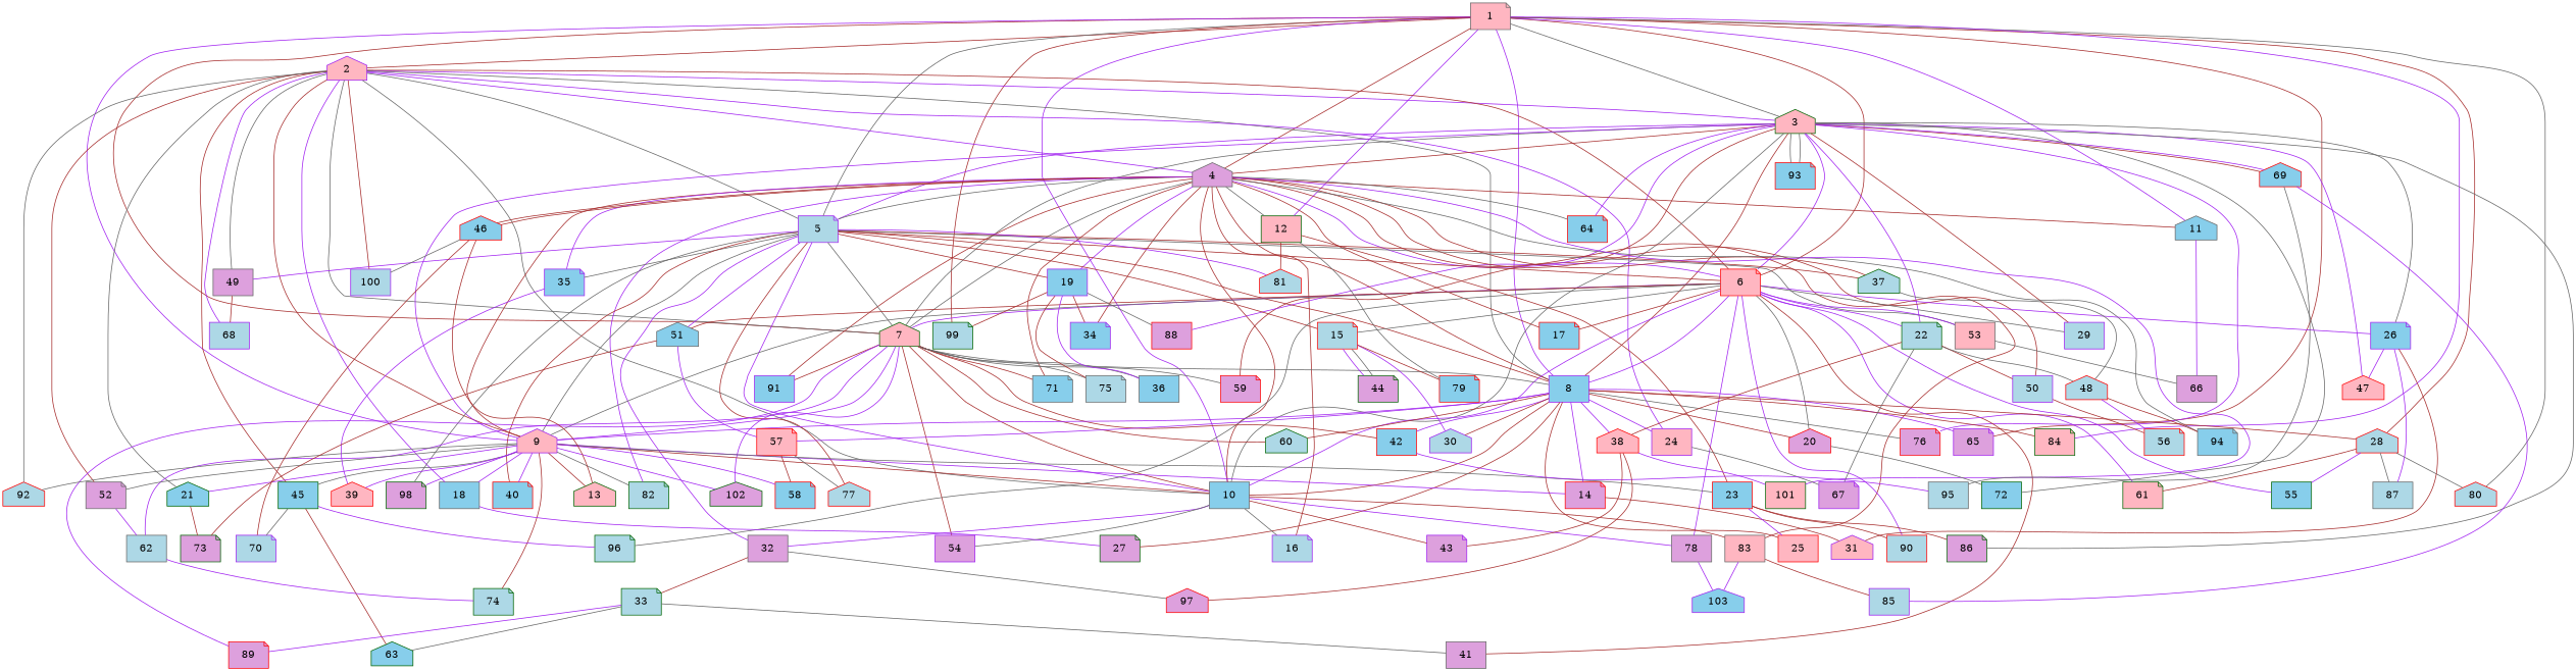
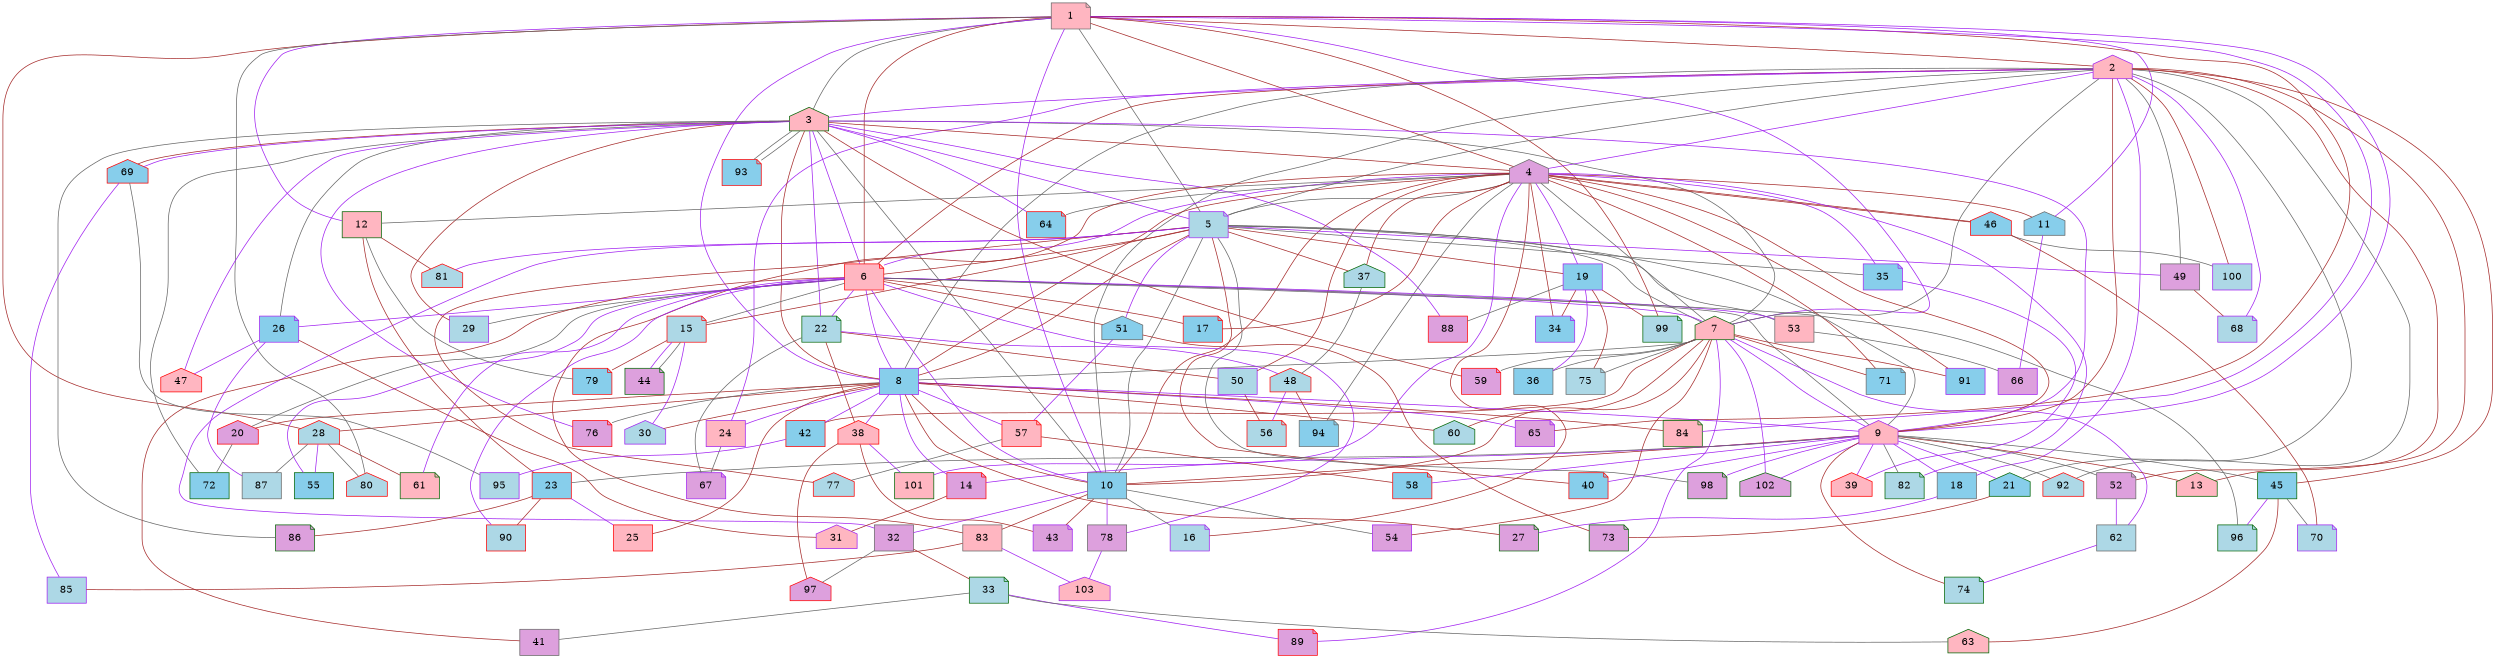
  graph {
    node [color=red fillcolor=lightblue shape=note style=filled]
    edge [color=brown]
    1 [color=gray40 fillcolor=lightpink]
    2 [color=purple fillcolor=lightpink shape=house]
    3 [color=darkgreen fillcolor=lightpink shape=house]
    4 [color=gray40 fillcolor=plum shape=house]
    5 [color=purple]
    6 [fillcolor=lightpink]
    7 [color=darkgreen fillcolor=lightpink shape=house]
    8 [color=purple fillcolor=skyblue shape=box]
    9 [color=purple fillcolor=lightpink shape=house]
    10 [color=gray40 fillcolor=skyblue shape=box]
    11 [color=gray40 fillcolor=skyblue shape=house]
    12 [color=darkgreen fillcolor=lightpink shape=box]
    28 [shape=house]
    65 [color=purple fillcolor=plum]
    80 [shape=house]
    84 [color=darkgreen fillcolor=lightpink]
    99 [color=darkgreen]
    13 [color=darkgreen fillcolor=lightpink shape=house]
    18 [color=gray40 fillcolor=skyblue shape=box]
    21 [color=darkgreen fillcolor=skyblue shape=house]
    24 [color=purple fillcolor=lightpink shape=box]
    45 [color=darkgreen fillcolor=skyblue shape=box]
    49 [color=gray40 fillcolor=plum shape=box]
    52 [color=gray40 fillcolor=plum]
-   68 [color=purple shape=box]
+   68 [color=purple]
    92 [shape=house]
    100 [color=purple shape=box]
    22 [color=darkgreen]
    26 [color=purple fillcolor=skyblue]
    29 [color=purple shape=box]
    47 [fillcolor=lightpink shape=house]
    59 [fillcolor=plum]
    64 [fillcolor=skyblue]
    69 [fillcolor=skyblue shape=house]
    72 [color=darkgreen fillcolor=skyblue shape=box]
    76 [fillcolor=plum]
    86 [color=darkgreen fillcolor=plum]
    88 [fillcolor=plum shape=box]
    93 [fillcolor=skyblue]
    16 [color=purple]
    17 [fillcolor=skyblue]
    19 [color=purple fillcolor=skyblue shape=box]
    34 [color=purple fillcolor=skyblue]
    35 [color=purple fillcolor=skyblue]
    37 [color=darkgreen shape=house]
    46 [fillcolor=skyblue shape=house]
    50 [color=purple shape=box]
    71 [color=gray40 fillcolor=skyblue]
    82 [color=darkgreen]
    83 [color=gray40 fillcolor=lightpink shape=box]
    91 [color=purple fillcolor=skyblue shape=box]
    94 [color=gray40 fillcolor=skyblue]
    101 [color=darkgreen fillcolor=lightpink shape=box]
    15
    32 [color=gray40 fillcolor=plum shape=box]
    40 [fillcolor=skyblue]
    51 [color=gray40 fillcolor=skyblue shape=house]
    53 [color=gray40 fillcolor=lightpink shape=box]
    77 [shape=house]
    81 [shape=house]
    98 [color=darkgreen fillcolor=plum]
    20 [fillcolor=plum shape=house]
    41 [color=gray40 fillcolor=plum shape=box]
    55 [color=darkgreen fillcolor=skyblue shape=box]
    61 [color=darkgreen fillcolor=lightpink]
    78 [color=gray40 fillcolor=plum shape=box]
    90 [shape=box]
    96 [color=darkgreen]
    36 [color=gray40 fillcolor=skyblue shape=box]
    42 [fillcolor=skyblue shape=box]
    54 [color=purple fillcolor=plum shape=box]
    60 [color=darkgreen shape=house]
    62 [color=gray40 shape=box]
    75 [color=gray40]
    89 [fillcolor=plum]
    102 [color=darkgreen fillcolor=plum shape=house]
    14 [fillcolor=plum]
    25 [fillcolor=lightpink shape=box]
    27 [color=darkgreen fillcolor=plum]
    30 [color=purple shape=house]
    38 [fillcolor=lightpink shape=house]
    57 [fillcolor=lightpink]
    23 [fillcolor=skyblue shape=box]
    39 [fillcolor=lightpink shape=house]
    58 [fillcolor=skyblue]
    74 [color=darkgreen]
    43 [color=purple fillcolor=plum]
-   66 [color=gray40 fillcolor=plum shape=box]
+   66 [color=purple fillcolor=plum shape=box]
    79 [fillcolor=skyblue]
    87 [color=gray40 shape=box]
    73 [color=darkgreen fillcolor=plum]
    67 [color=purple fillcolor=plum]
-   63 [color=darkgreen fillcolor=skyblue shape=house]
+   63 [color=darkgreen fillcolor=lightpink shape=house]
    70 [color=purple]
    48 [shape=house]
    31 [color=purple fillcolor=lightpink shape=house]
-   95 [color=gray40 shape=box]
+   95 [color=purple shape=box]
    85 [color=purple shape=box]
    56
-   103 [color=purple fillcolor=skyblue shape=house]
+   103 [color=purple fillcolor=lightpink shape=house]
    44 [color=darkgreen fillcolor=plum]
    33 [color=darkgreen]
    97 [fillcolor=plum shape=house]
    1 -- 2
    1 -- 3 [color=gray40]
    1 -- 4
    1 -- 5 [color=gray40]
    1 -- 6
-   1 -- 7
+   1 -- 7 [color=purple]
    1 -- 8 [color=purple]
    1 -- 9 [color=purple]
    1 -- 10 [color=purple]
    1 -- 11 [color=purple]
    1 -- 12 [color=purple]
    1 -- 28
    1 -- 65
    1 -- 80 [color=gray40]
    1 -- 84 [color=purple]
    1 -- 99
    2 -- 3 [color=purple]
    2 -- 4 [color=purple]
    2 -- 5 [color=gray40]
    2 -- 6
    2 -- 7 [color=gray40]
    2 -- 8 [color=gray40]
    2 -- 9
    2 -- 10 [color=gray40]
-   46 -- 13
+   2 -- 13
    2 -- 18 [color=purple]
    2 -- 21 [color=gray40]
    2 -- 24 [color=purple]
    2 -- 45
    2 -- 49 [color=gray40]
    2 -- 52
    2 -- 68 [color=purple]
    2 -- 92 [color=gray40]
    2 -- 100
    3 -- 4
    3 -- 5 [color=purple]
    3 -- 6 [color=purple]
    3 -- 7 [color=gray40]
    3 -- 8
    3 -- 9 [color=purple]
    3 -- 10 [color=gray40]
    3 -- 22 [color=purple]
    3 -- 26 [color=gray40]
    3 -- 29
    3 -- 47 [color=purple]
    3 -- 59
    3 -- 64 [color=purple]
    3 -- 69
    3 -- 69 [color=purple]
    3 -- 72 [color=gray40]
    3 -- 76 [color=purple]
    3 -- 86 [color=gray40]
    3 -- 88 [color=purple]
    3 -- 93 [color=gray40]
    3 -- 93 [color=gray40]
    4 -- 5 [color=gray40]
    4 -- 6 [color=purple]
    4 -- 7 [color=gray40]
    4 -- 8
    4 -- 9
    4 -- 10
    4 -- 11
    4 -- 12 [color=gray40]
    4 -- 64 [color=gray40]
    4 -- 16
    4 -- 17
    4 -- 19 [color=purple]
    4 -- 34
    4 -- 35 [color=purple]
    4 -- 37
    4 -- 46
    4 -- 46
    4 -- 50
    4 -- 71
    4 -- 82 [color=purple]
    4 -- 83
    4 -- 91
    4 -- 94 [color=gray40]
    4 -- 101 [color=purple]
    5 -- 6
    5 -- 7 [color=gray40]
    5 -- 8
    5 -- 9 [color=gray40]
-   5 -- 10 [color=purple]
+   5 -- 10 [color=gray40]
    5 -- 49 [color=purple]
    5 -- 19
    5 -- 35 [color=gray40]
    5 -- 37
    5 -- 15
    5 -- 32 [color=purple]
    5 -- 40
    5 -- 51 [color=purple]
    5 -- 53 [color=gray40]
    5 -- 77
    5 -- 81 [color=purple]
    5 -- 98 [color=gray40]
    6 -- 7 [color=purple]
    6 -- 8 [color=purple]
    6 -- 9 [color=gray40]
    6 -- 10 [color=purple]
    6 -- 22 [color=purple]
    6 -- 26 [color=purple]
    6 -- 29 [color=gray40]
    6 -- 17
    6 -- 15 [color=gray40]
    6 -- 51
    6 -- 53 [color=purple]
    6 -- 20 [color=gray40]
    6 -- 41
    6 -- 55 [color=purple]
    6 -- 61 [color=purple]
    6 -- 78 [color=purple]
    6 -- 90 [color=purple]
    6 -- 96 [color=gray40]
    7 -- 8 [color=gray40]
    7 -- 9 [color=purple]
    7 -- 10
    7 -- 59 [color=gray40]
    7 -- 71
    7 -- 91
    7 -- 36 [color=gray40]
    7 -- 42
    7 -- 54
    7 -- 60
    7 -- 62 [color=purple]
    7 -- 75 [color=gray40]
    7 -- 89 [color=purple]
    7 -- 102 [color=purple]
    8 -- 9 [color=purple]
    8 -- 10
    8 -- 28
    8 -- 65 [color=purple]
    8 -- 84
    8 -- 24 [color=purple]
    8 -- 76 [color=gray40]
    8 -- 20
    8 -- 42 [color=purple]
    8 -- 60
    8 -- 14 [color=purple]
    8 -- 25
    8 -- 27
    8 -- 30
    8 -- 38 [color=purple]
    8 -- 57 [color=purple]
    9 -- 10
    9 -- 13
    9 -- 18 [color=purple]
    9 -- 21 [color=purple]
    9 -- 45 [color=gray40]
    9 -- 52 [color=gray40]
    9 -- 92 [color=gray40]
    9 -- 82 [color=gray40]
    9 -- 40 [color=purple]
    9 -- 98 [color=purple]
    9 -- 102 [color=purple]
    9 -- 14 [color=purple]
    9 -- 23 [color=gray40]
    9 -- 39 [color=purple]
    9 -- 58 [color=purple]
    9 -- 74
    10 -- 16 [color=gray40]
    10 -- 83
    10 -- 32 [color=purple]
    10 -- 78 [color=purple]
    10 -- 54 [color=gray40]
    10 -- 43
    11 -- 66 [color=purple]
    12 -- 81
    12 -- 23
    12 -- 79 [color=gray40]
    28 -- 80 [color=gray40]
    28 -- 55 [color=purple]
    28 -- 61
    28 -- 87 [color=gray40]
    18 -- 27 [color=purple]
    21 -- 73
    24 -- 67 [color=gray40]
    45 -- 96 [color=purple]
    45 -- 63
    45 -- 70 [color=gray40]
    49 -- 68
    52 -- 62 [color=purple]
    22 -- 50
    22 -- 38
    22 -- 67 [color=gray40]
-   22 -- 48 [color=gray40]
+   22 -- 48 [color=purple]
    26 -- 47 [color=purple]
    26 -- 87 [color=purple]
    26 -- 31
    69 -- 95 [color=gray40]
    69 -- 85 [color=purple]
    19 -- 99
    19 -- 88 [color=gray40]
    19 -- 34
    19 -- 36 [color=purple]
    19 -- 75
    35 -- 39 [color=purple]
    37 -- 48 [color=gray40]
    46 -- 100 [color=gray40]
    46 -- 70
    50 -- 56
    83 -- 85
    83 -- 103 [color=purple]
    15 -- 30 [color=purple]
    15 -- 79
    15 -- 44 [color=purple]
    15 -- 44 [color=gray40]
    32 -- 33
    32 -- 97 [color=gray40]
    51 -- 57 [color=purple]
    51 -- 73
    53 -- 66 [color=gray40]
    20 -- 72 [color=gray40]
    78 -- 103 [color=purple]
    42 -- 95 [color=purple]
    62 -- 74 [color=purple]
    14 -- 31
    38 -- 101 [color=purple]
    38 -- 43
    38 -- 97
    57 -- 77 [color=gray40]
    57 -- 58
    23 -- 86
    23 -- 90
    23 -- 25 [color=purple]
    48 -- 94
    48 -- 56 [color=purple]
    33 -- 41 [color=gray40]
    33 -- 89 [color=purple]
    33 -- 63 [color=gray40]
  }
